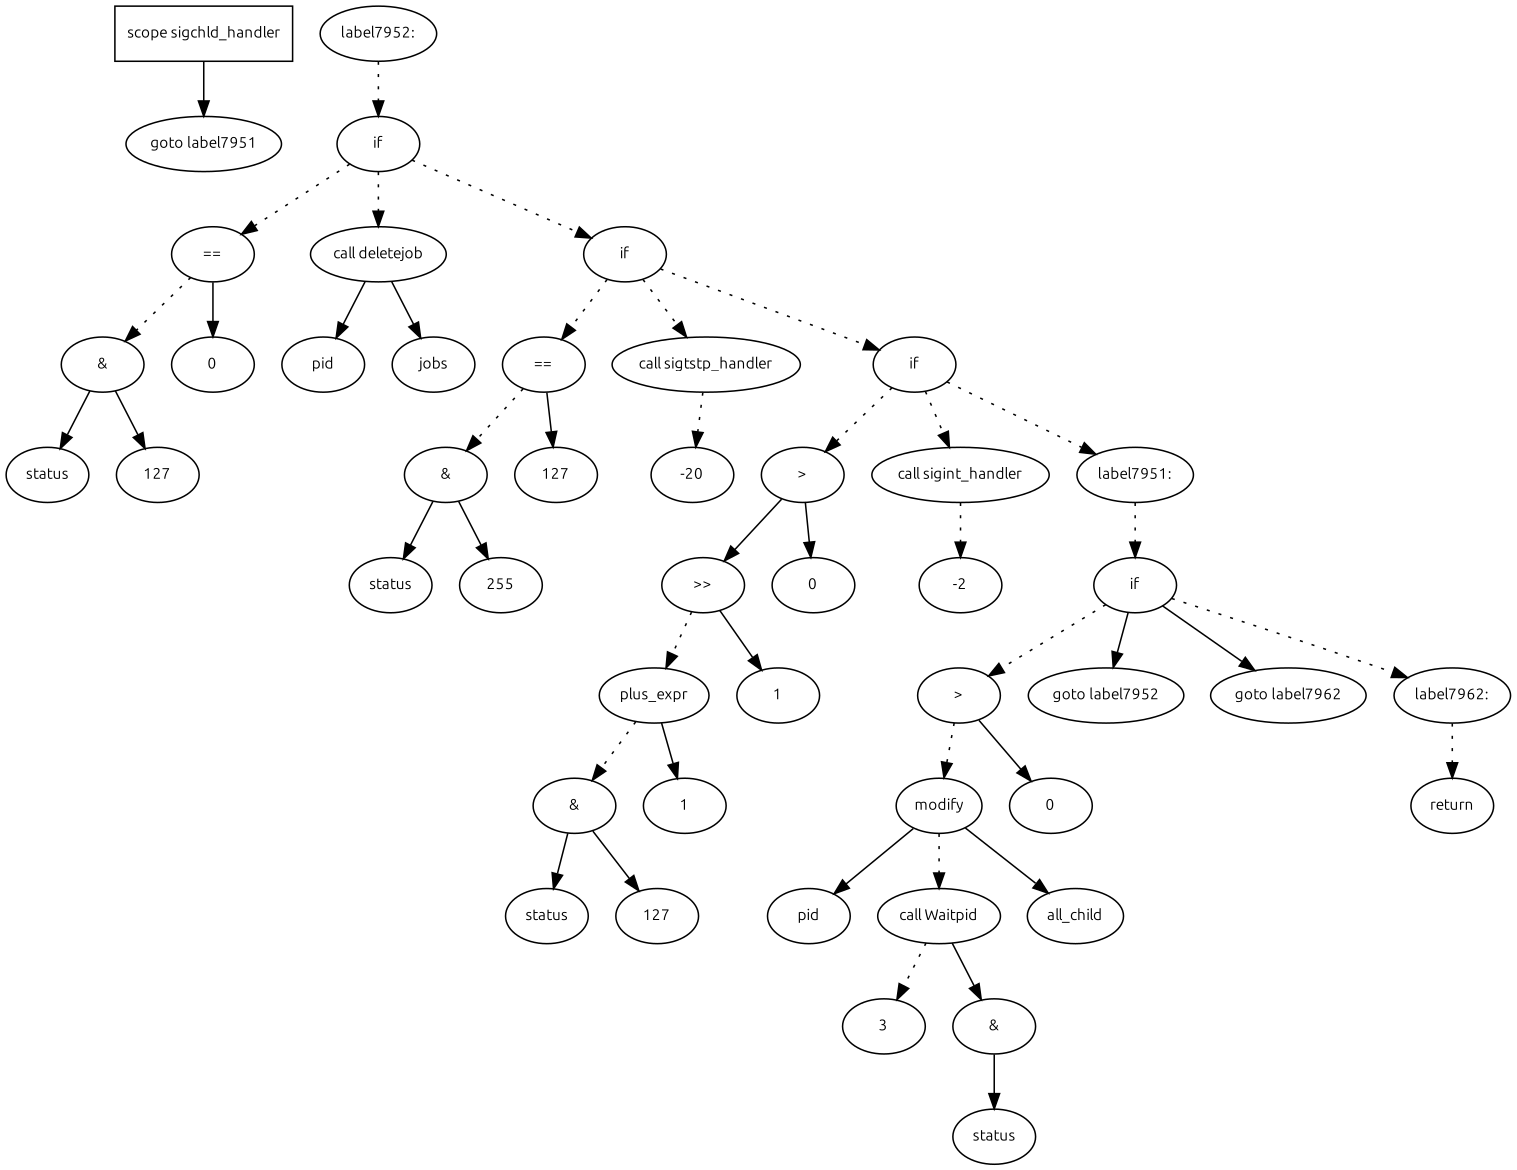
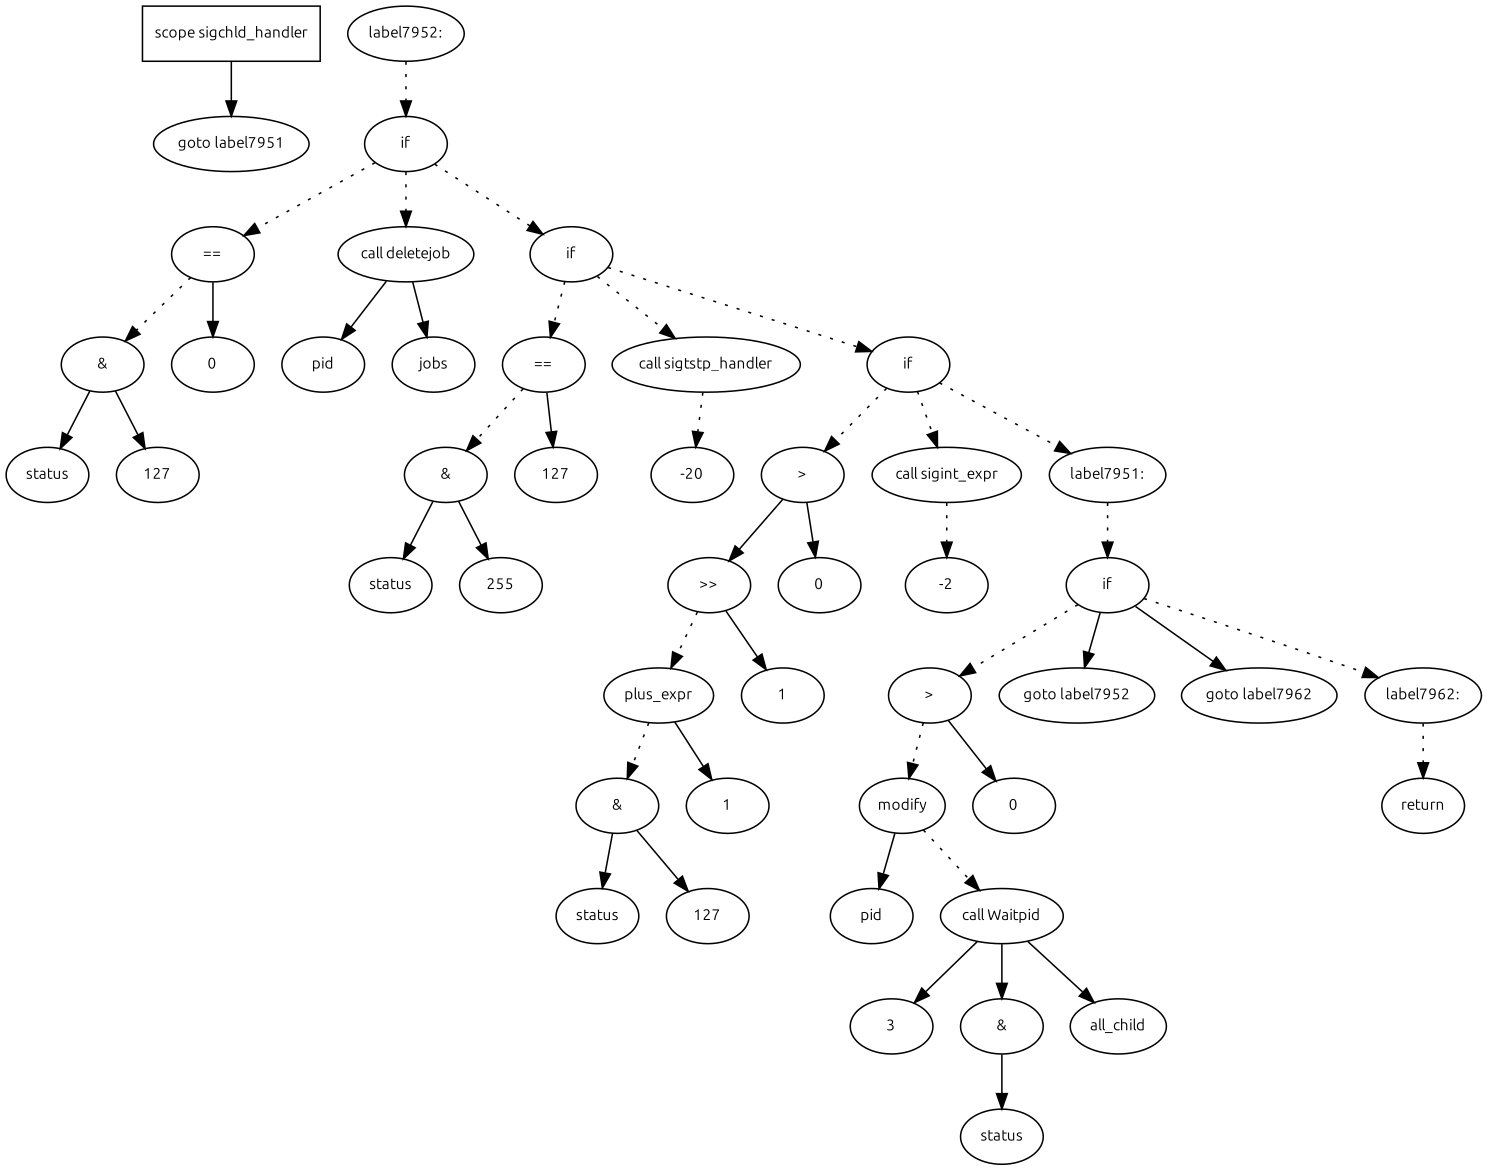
  digraph {
    fontname=Ubuntu
    fontsize=10
    node [fontname=Ubuntu fontsize=10 shape=ellipse]
    edge [fontname=Ubuntu fontsize=10]
    n1 [label="scope sigchld_handler" shape=box]
    n2 [label="goto label7951"]
    n3 [label="label7952:"]
    n4 [label=if]
    n5 [label="=="]
    n6 [label="call deletejob"]
    n7 [label=if]
    n8 [label="&"]
    n9 [label=0]
    n10 [label=pid]
    n11 [label=jobs]
    n12 [label="=="]
    n13 [label="call sigtstp_handler"]
    n14 [label=if]
    n15 [label=status]
    n16 [label=127]
    n17 [label="&"]
    n18 [label=127]
    n19 [label=-20]
    n20 [label=">"]
-   n21 [label="call sigint_handler"]
+   n21 [label="call sigint_expr"]
    n22 [label="label7951:"]
    n23 [label=status]
    n24 [label=255]
    n25 [label=">>"]
    n26 [label=0]
    n27 [label=-2]
    n28 [label=if]
    n29 [label=plus_expr]
    n30 [label=1]
    n31 [label="&"]
    n32 [label=1]
    n33 [label=status]
    n34 [label=127]
    n35 [label=">"]
    n36 [label="goto label7952"]
    n37 [label="goto label7962"]
    n38 [label="label7962:"]
    n39 [label=modify]
    n40 [label=0]
    n41 [label=return]
    n42 [label=pid]
    n43 [label="call Waitpid"]
    n44 [label=3]
    n45 [label="&"]
    n46 [label=all_child]
    n47 [label=status]
    n1 -> n2
    n3 -> n4 [style=dotted]
    n4 -> n5 [style=dotted]
    n4 -> n6 [style=dotted]
    n4 -> n7 [style=dotted]
    n5 -> n8 [style=dotted]
    n5 -> n9
    n6 -> n10
    n6 -> n11
    n7 -> n12 [style=dotted]
    n7 -> n13 [style=dotted]
    n7 -> n14 [style=dotted]
    n8 -> n15
    n8 -> n16
    n12 -> n17 [style=dotted]
    n12 -> n18
    n13 -> n19 [style=dotted]
    n14 -> n20 [style=dotted]
    n14 -> n21 [style=dotted]
    n14 -> n22 [style=dotted]
    n17 -> n23
    n17 -> n24
    n20 -> n25
    n20 -> n26
    n21 -> n27 [style=dotted]
    n22 -> n28 [style=dotted]
    n25 -> n29 [style=dotted]
    n25 -> n30
    n28 -> n35 [style=dotted]
    n28 -> n36
    n28 -> n37
    n28 -> n38 [style=dotted]
    n29 -> n31 [style=dotted]
    n29 -> n32
    n31 -> n33
    n31 -> n34
    n35 -> n39 [style=dotted]
    n35 -> n40
    n38 -> n41 [style=dotted]
    n39 -> n42
    n39 -> n43 [style=dotted]
-   n43 -> n44 [style=dotted]
+   n43 -> n44
    n43 -> n45
-   n39 -> n46
+   n43 -> n46
    n45 -> n47
  }
